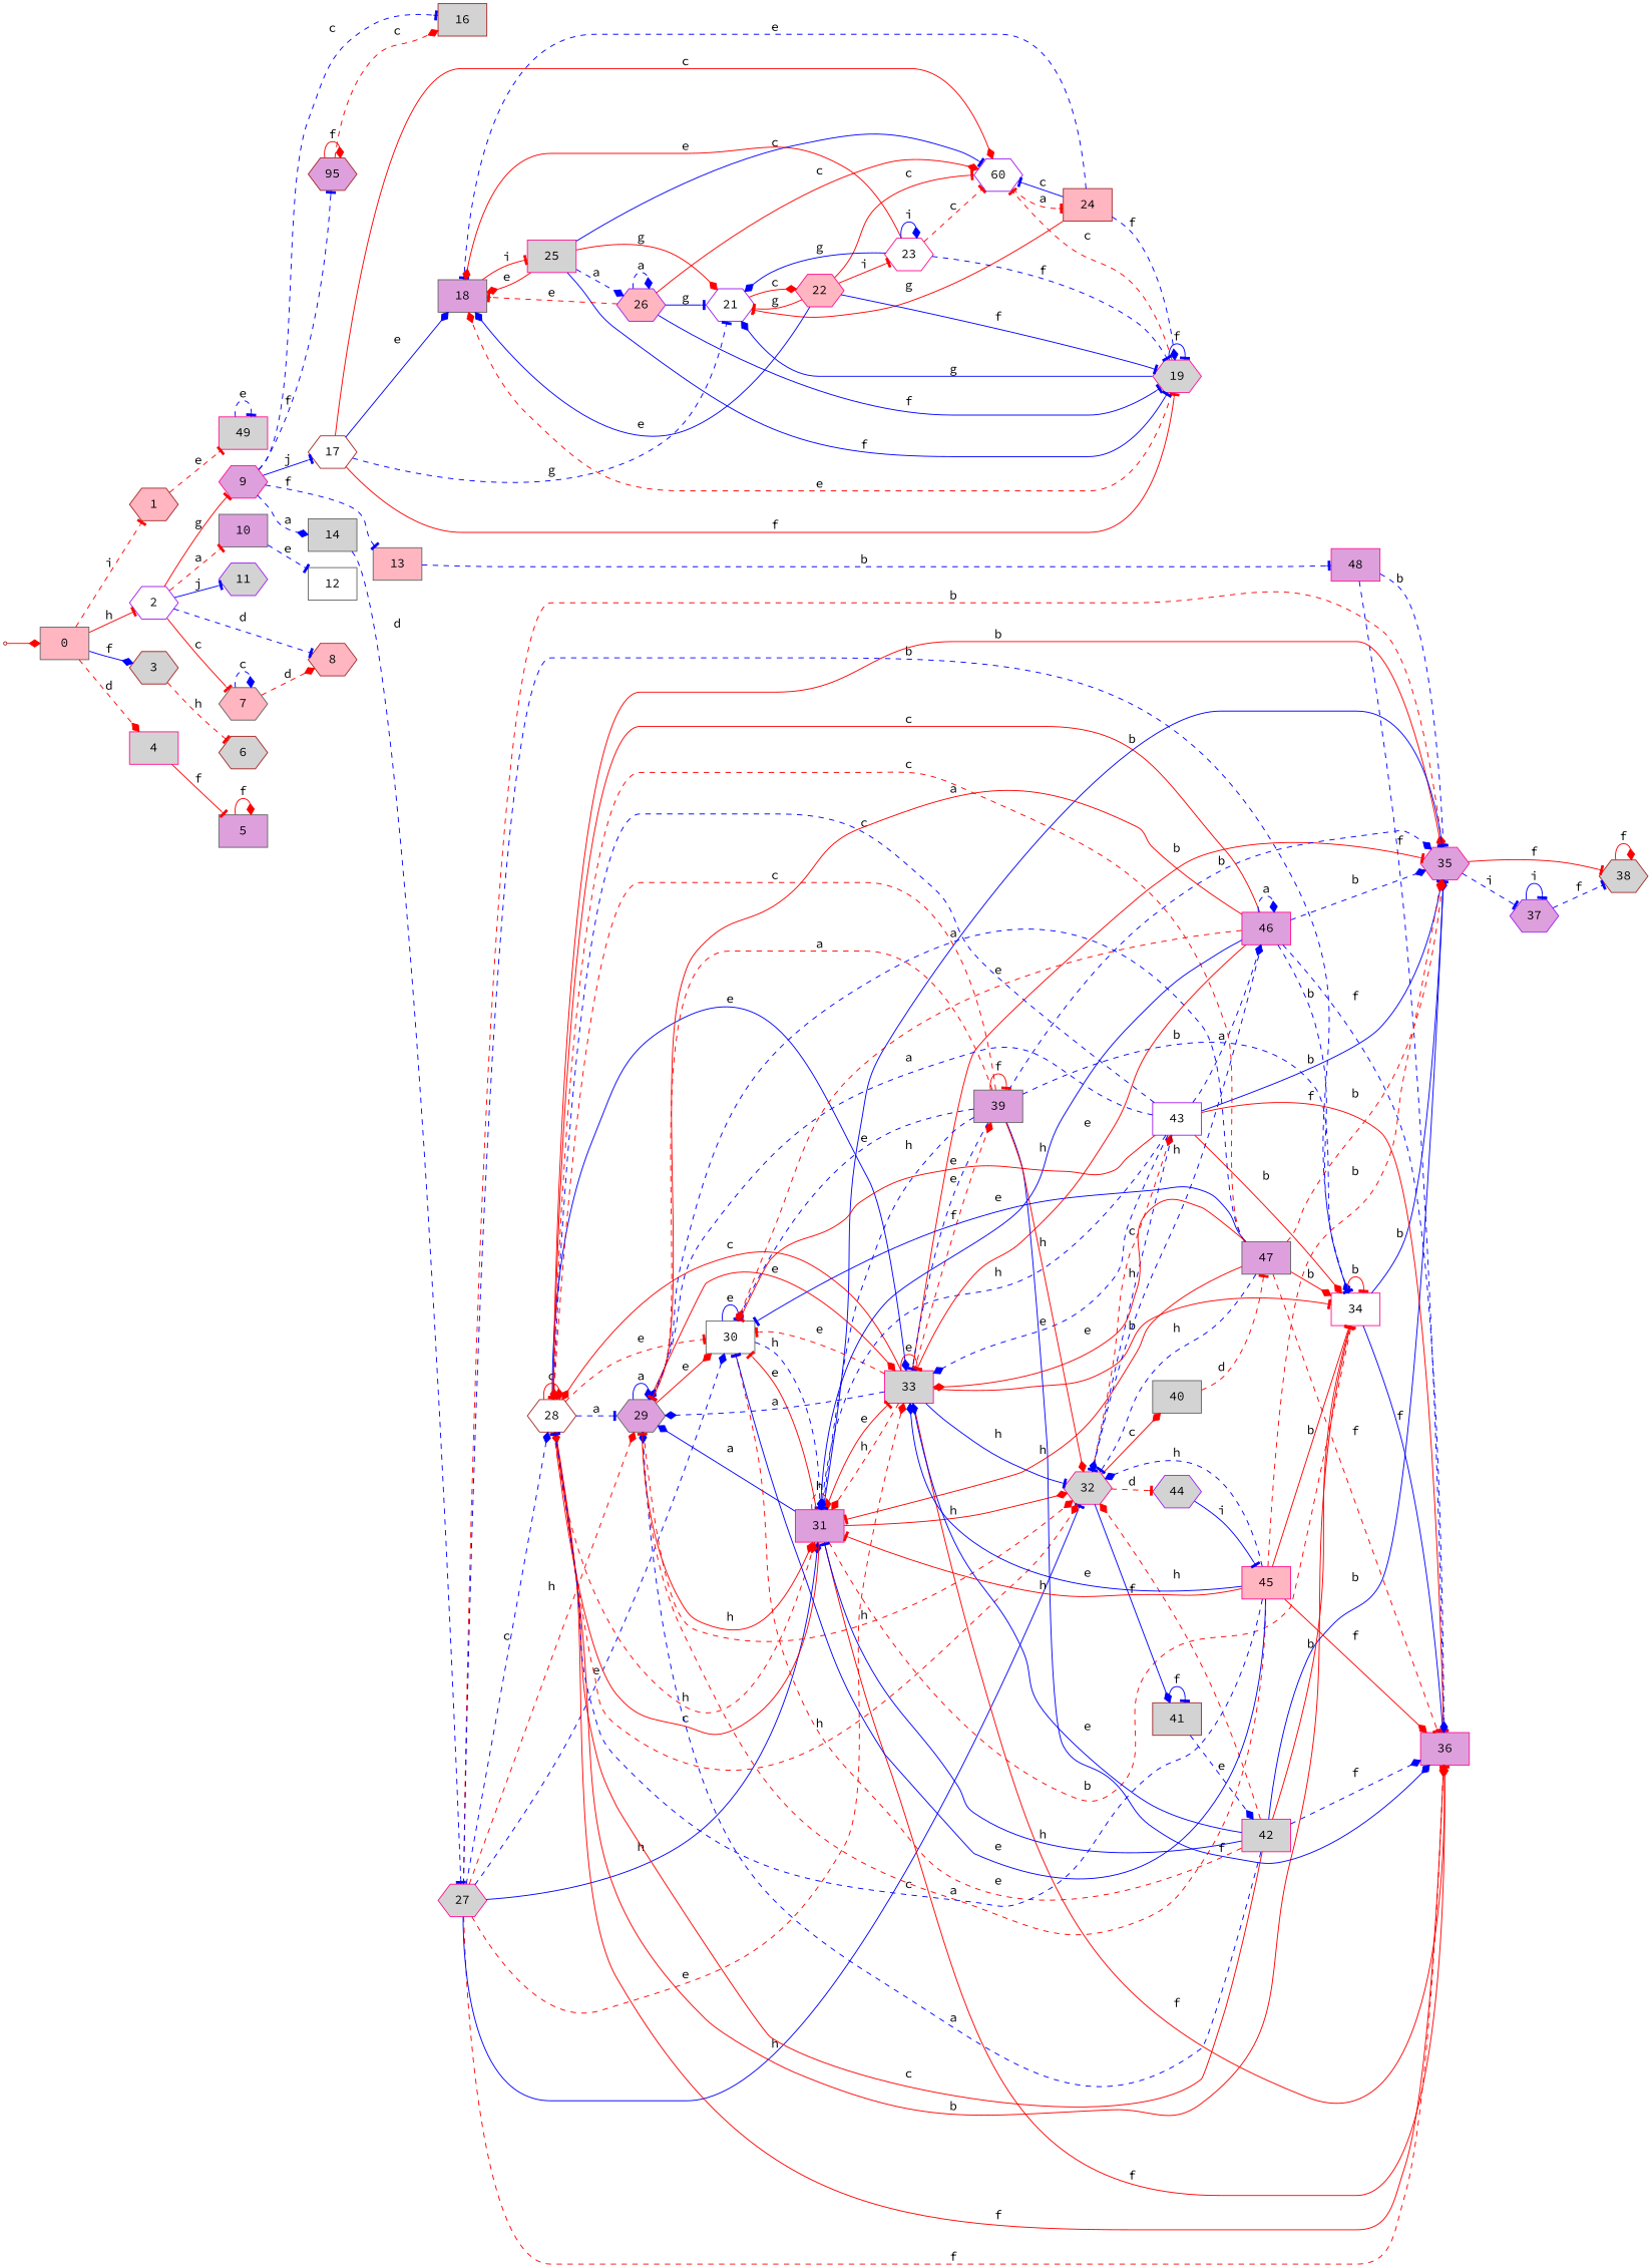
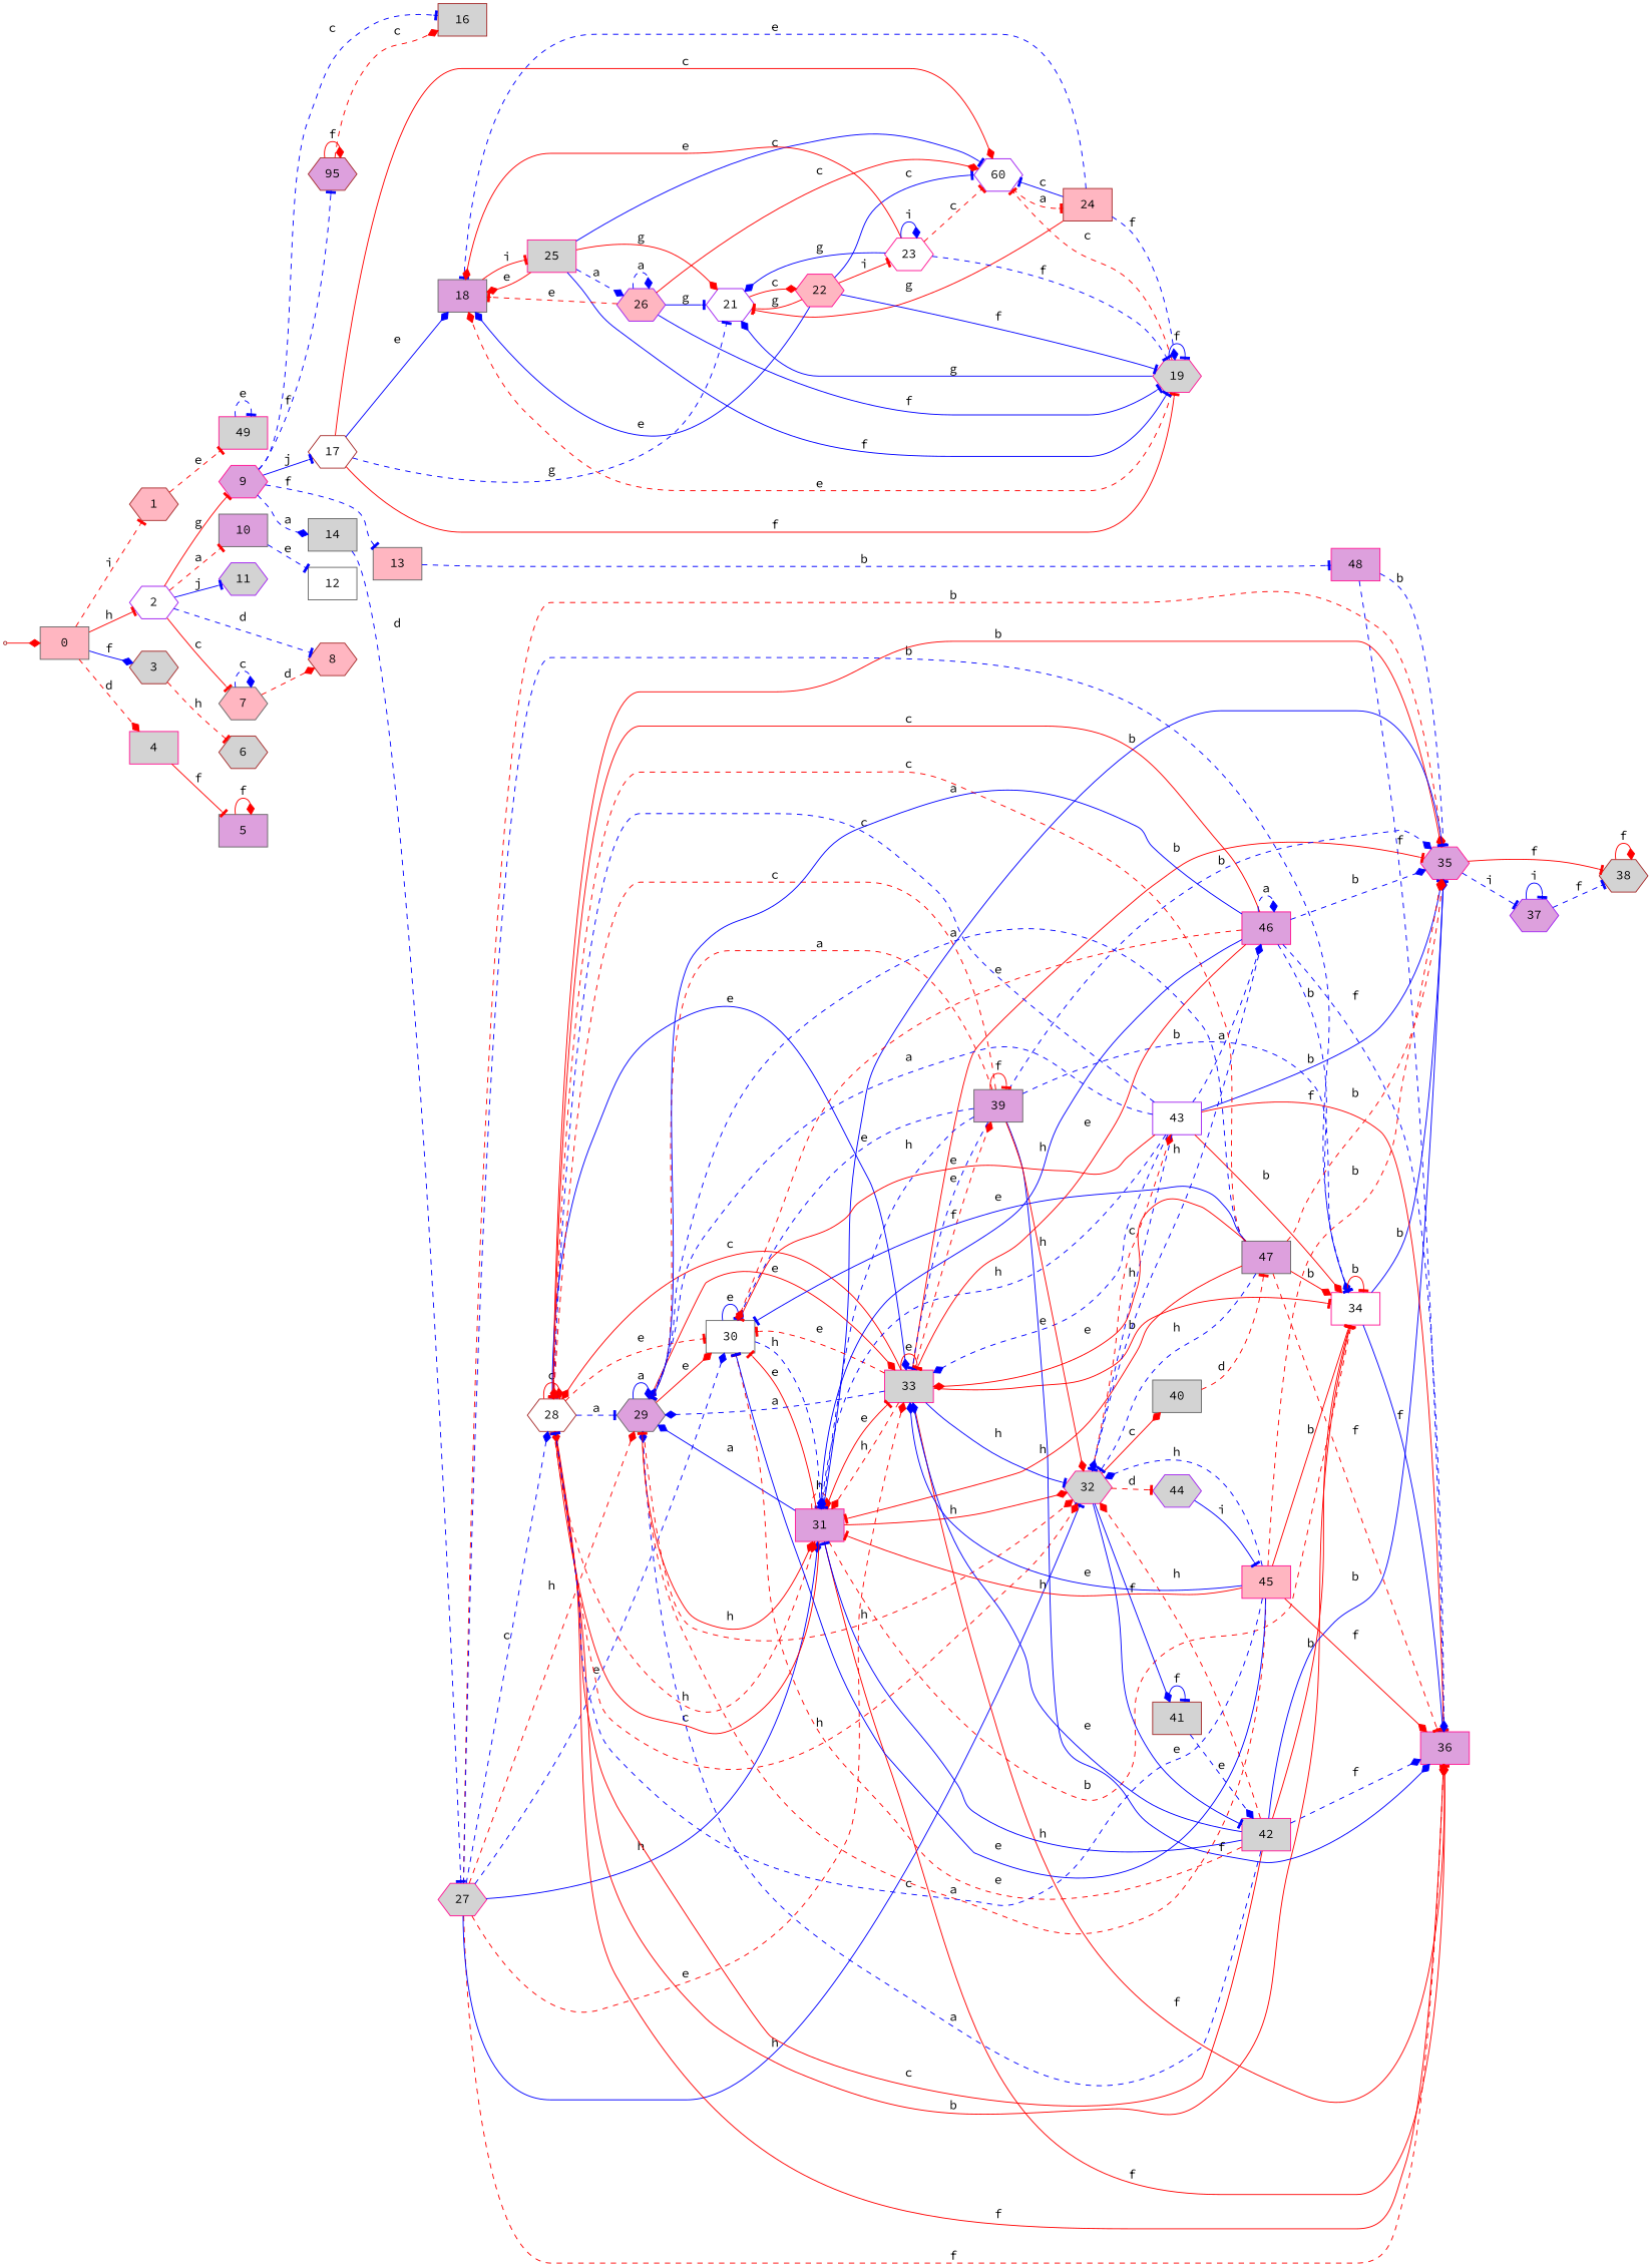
  digraph {
    fontname="Source Code Pro"
    rankdir=LR
    node [color=deeppink fillcolor=lightgrey fontname="Source Code Pro" shape=box style=filled]
    edge [arrowhead=tee color=red fontname="Source Code Pro" style=solid]
    dummy0 [color=brown fillcolor=white shape=point]
    0 [color=gray40 fillcolor=lightpink]
    1 [color=brown fillcolor=lightpink shape=hexagon]
    2 [color=purple fillcolor=white shape=hexagon]
    3 [color=brown shape=hexagon]
    4
    49
    7 [color=gray40 fillcolor=lightpink shape=hexagon]
    8 [color=brown fillcolor=lightpink shape=hexagon]
    9 [fillcolor=plum shape=hexagon]
    10 [color=gray40 fillcolor=plum]
    11 [color=purple shape=hexagon]
    6 [color=brown shape=hexagon]
    5 [color=gray40 fillcolor=plum]
    13 [color=gray40 fillcolor=lightpink]
    14 [color=gray40]
    n17 [color=brown fillcolor=plum label=95 shape=hexagon]
    16 [color=brown]
    17 [color=brown fillcolor=white shape=hexagon]
    12 [color=gray40 fillcolor=white]
    48 [fillcolor=plum]
    27 [shape=hexagon]
    18 [color=gray40 fillcolor=plum]
    19 [shape=hexagon]
    n25 [color=purple fillcolor=white label=60 shape=hexagon]
    21 [color=purple fillcolor=white shape=hexagon]
    35 [fillcolor=plum shape=hexagon]
    36 [fillcolor=plum]
    28 [color=brown fillcolor=white shape=hexagon]
    29 [color=gray40 fillcolor=plum shape=hexagon]
    30 [color=gray40 fillcolor=white]
    31 [fillcolor=plum]
    32 [shape=hexagon]
    33
    34 [fillcolor=white]
    25
    24 [color=brown fillcolor=lightpink]
    22 [fillcolor=lightpink shape=hexagon]
    26 [color=purple fillcolor=lightpink shape=hexagon]
    23 [fillcolor=white shape=hexagon]
    40 [color=gray40]
    41 [color=brown]
    42
    43 [color=purple fillcolor=white]
    44 [color=purple shape=hexagon]
    39 [color=gray40 fillcolor=plum]
    37 [color=purple fillcolor=plum shape=hexagon]
    38 [color=brown shape=hexagon]
    47 [color=gray40 fillcolor=plum]
    46 [fillcolor=plum]
    45 [fillcolor=lightpink]
    dummy0 -> 0 [arrowhead=diamond]
    0 -> 1 [label=i style=dashed]
    0 -> 2 [label=h]
    0 -> 3 [arrowhead=diamond color=blue label=f]
    0 -> 4 [arrowhead=diamond label=d style=dashed]
    1 -> 49 [label=e style=dashed]
    2 -> 7 [label=c]
    2 -> 8 [color=blue label=d style=dashed]
    2 -> 9 [label=g]
    2 -> 10 [label=a style=dashed]
    2 -> 11 [color=blue label=j]
    3 -> 6 [label=h style=dashed]
    4 -> 5 [label=f]
    49 -> 49 [color=blue label=e style=dashed]
    7 -> 7 [arrowhead=diamond color=blue label=c style=dashed]
    7 -> 8 [arrowhead=diamond label=d style=dashed]
    9 -> 13 [color=blue label=f style=dashed]
    9 -> 14 [arrowhead=diamond color=blue label=a style=dashed]
    9 -> n17 [color=blue label=f style=dashed]
    9 -> 16 [color=blue label=c style=dashed]
    9 -> 17 [color=blue label=j]
    10 -> 12 [color=blue label=e style=dashed]
    5 -> 5 [arrowhead=diamond label=f]
    13 -> 48 [color=blue label=b style=dashed]
    14 -> 27 [color=blue label=d style=dashed]
    n17 -> n17 [arrowhead=diamond label=f]
    n17 -> 16 [arrowhead=diamond label=c style=dashed]
    17 -> 18 [arrowhead=diamond color=blue label=e]
    17 -> 19 [label=f]
    17 -> n25 [arrowhead=diamond label=c]
    17 -> 21 [color=blue label=g style=dashed]
    48 -> 35 [color=blue label=b style=dashed]
    48 -> 36 [color=blue label=f style=dashed]
    27 -> 35 [arrowhead=diamond label=b style=dashed]
    27 -> 36 [arrowhead=diamond label=f style=dashed]
    27 -> 28 [arrowhead=diamond color=blue label=c style=dashed]
    27 -> 29 [arrowhead=diamond label=h style=dashed]
    27 -> 30 [arrowhead=diamond color=blue label=e style=dashed]
    27 -> 31 [arrowhead=diamond color=blue label=h]
    27 -> 32 [color=blue label=h]
    27 -> 33 [arrowhead=diamond label=e style=dashed]
    27 -> 34 [arrowhead=diamond color=blue label=b style=dashed]
    18 -> 25 [label=i]
    19 -> 18 [arrowhead=diamond label=e style=dashed]
    19 -> 19 [color=blue label=f]
    19 -> n25 [label=c style=dashed]
    19 -> 21 [arrowhead=diamond color=blue label=g]
    n25 -> 24 [label=a style=dashed]
    21 -> 22 [arrowhead=diamond label=c]
    35 -> 37 [color=blue label=i style=dashed]
    35 -> 38 [label=f]
    28 -> 35 [arrowhead=diamond label=b]
    28 -> 36 [arrowhead=diamond label=f]
    28 -> 28 [arrowhead=diamond label=c]
    28 -> 29 [color=blue label=a style=dashed]
    28 -> 30 [label=e style=dashed]
    28 -> 31 [arrowhead=diamond label=h style=dashed]
    28 -> 32 [arrowhead=diamond label=h style=dashed]
    28 -> 33 [arrowhead=diamond color=blue label=e]
    28 -> 34 [label=b]
    29 -> 29 [arrowhead=diamond color=blue label=a]
    29 -> 30 [arrowhead=diamond label=e]
    29 -> 31 [arrowhead=diamond label=h]
    29 -> 32 [arrowhead=diamond label=h style=dashed]
    29 -> 33 [arrowhead=diamond label=e]
    30 -> 30 [color=blue label=e]
    30 -> 31 [color=blue label=h style=dashed]
    31 -> 35 [color=blue label=b]
    31 -> 36 [label=f]
    31 -> 28 [label=c]
    31 -> 29 [arrowhead=diamond color=blue label=a]
    31 -> 30 [label=e]
    31 -> 31 [arrowhead=diamond label=h style=dashed]
    31 -> 32 [arrowhead=diamond label=h]
    31 -> 33 [label=e]
    31 -> 34 [label=b style=dashed]
    32 -> 40 [arrowhead=diamond label=c]
    32 -> 41 [arrowhead=diamond color=blue label=f]
+   32 -> 42 [color=blue label=e]
    32 -> 43 [arrowhead=diamond label=c style=dashed]
    32 -> 44 [label=d style=dashed]
    33 -> 35 [label=b]
    33 -> 36 [arrowhead=diamond label=f]
    33 -> 28 [arrowhead=diamond label=c]
    33 -> 29 [arrowhead=diamond color=blue label=a style=dashed]
    33 -> 30 [label=e style=dashed]
    33 -> 31 [arrowhead=diamond label=h style=dashed]
    33 -> 32 [color=blue label=h]
    33 -> 33 [label=e]
    33 -> 34 [label=b]
    33 -> 39 [arrowhead=diamond label=f style=dashed]
    34 -> 35 [arrowhead=diamond color=blue label=b]
    34 -> 36 [color=blue label=f]
    34 -> 34 [label=b]
    25 -> 18 [arrowhead=diamond label=e]
    25 -> 19 [color=blue label=f]
    25 -> n25 [color=blue label=c]
    25 -> 21 [arrowhead=diamond label=g]
    25 -> 26 [arrowhead=diamond color=blue label=a style=dashed]
    24 -> 18 [color=blue label=e style=dashed]
    24 -> 19 [arrowhead=diamond color=blue label=f style=dashed]
    24 -> n25 [color=blue label=c]
    24 -> 21 [label=g]
    22 -> 18 [arrowhead=diamond color=blue label=e]
    22 -> 19 [color=blue label=f]
-   22 -> n25 [label=c]
+   22 -> n25 [color=blue label=c]
    22 -> 21 [label=g]
    22 -> 23 [label=i]
    26 -> 18 [label=e style=dashed]
    26 -> 19 [color=blue label=f]
    26 -> n25 [arrowhead=diamond label=c]
    26 -> 21 [color=blue label=g]
    26 -> 26 [arrowhead=diamond color=blue label=a style=dashed]
    23 -> 18 [arrowhead=diamond label=e]
    23 -> 19 [color=blue label=f style=dashed]
    23 -> n25 [label=c style=dashed]
    23 -> 21 [arrowhead=diamond color=blue label=g]
    23 -> 23 [arrowhead=diamond color=blue label=i]
    40 -> 47 [label=d style=dashed]
    41 -> 41 [color=blue label=f]
    41 -> 42 [arrowhead=diamond color=blue label=e style=dashed]
    42 -> 35 [color=blue label=b]
    42 -> 36 [arrowhead=diamond color=blue label=f style=dashed]
    42 -> 28 [arrowhead=diamond label=c]
    42 -> 29 [arrowhead=diamond color=blue label=a style=dashed]
    42 -> 30 [label=e style=dashed]
    42 -> 31 [color=blue label=h]
    42 -> 32 [arrowhead=diamond label=h style=dashed]
    42 -> 33 [arrowhead=diamond color=blue label=e]
    42 -> 34 [label=b]
    43 -> 35 [color=blue label=b]
    43 -> 36 [label=f]
    43 -> 28 [color=blue label=c style=dashed]
    43 -> 29 [arrowhead=diamond color=blue label=a style=dashed]
    43 -> 30 [label=e]
    43 -> 31 [arrowhead=diamond color=blue label=h style=dashed]
    43 -> 32 [arrowhead=diamond color=blue label=h style=dashed]
    43 -> 33 [arrowhead=diamond color=blue label=e style=dashed]
    43 -> 34 [arrowhead=diamond label=b]
    43 -> 46 [arrowhead=diamond color=blue label=a style=dashed]
    44 -> 45 [color=blue label=i]
    39 -> 35 [arrowhead=diamond color=blue label=b style=dashed]
    39 -> 36 [arrowhead=diamond color=blue label=f]
    39 -> 28 [arrowhead=diamond label=c style=dashed]
    39 -> 29 [label=a style=dashed]
    39 -> 30 [arrowhead=diamond color=blue label=e style=dashed]
    39 -> 31 [color=blue label=h style=dashed]
    39 -> 32 [arrowhead=diamond label=h]
    39 -> 33 [color=blue label=e style=dashed]
    39 -> 34 [color=blue label=b style=dashed]
    39 -> 39 [label=f]
    37 -> 37 [color=blue label=i]
    37 -> 38 [color=blue label=f style=dashed]
    38 -> 38 [arrowhead=diamond label=f]
    47 -> 35 [arrowhead=diamond label=b style=dashed]
    47 -> 36 [label=f style=dashed]
    47 -> 28 [label=c style=dashed]
    47 -> 29 [color=blue label=a style=dashed]
    47 -> 30 [color=blue label=e]
    47 -> 31 [label=h]
    47 -> 32 [color=blue label=h style=dashed]
    47 -> 33 [arrowhead=diamond label=e]
    47 -> 34 [arrowhead=diamond label=b]
    46 -> 35 [arrowhead=diamond color=blue label=b style=dashed]
    46 -> 36 [arrowhead=diamond color=blue label=f style=dashed]
    46 -> 28 [label=c]
-   46 -> 29 [label=a]
+   46 -> 29 [color=blue label=a]
    46 -> 30 [arrowhead=diamond label=e style=dashed]
    46 -> 31 [arrowhead=diamond color=blue label=h]
    46 -> 32 [color=blue label=h style=dashed]
    46 -> 33 [label=e]
    46 -> 34 [color=blue label=b style=dashed]
    46 -> 46 [arrowhead=diamond color=blue label=a style=dashed]
    45 -> 35 [arrowhead=diamond label=b style=dashed]
    45 -> 36 [arrowhead=diamond label=f]
    45 -> 28 [color=blue label=c style=dashed]
    45 -> 29 [label=a style=dashed]
    45 -> 30 [color=blue label=e]
    45 -> 31 [label=h]
    45 -> 32 [arrowhead=diamond color=blue label=h style=dashed]
    45 -> 33 [arrowhead=diamond color=blue label=e]
    45 -> 34 [label=b]
  }
